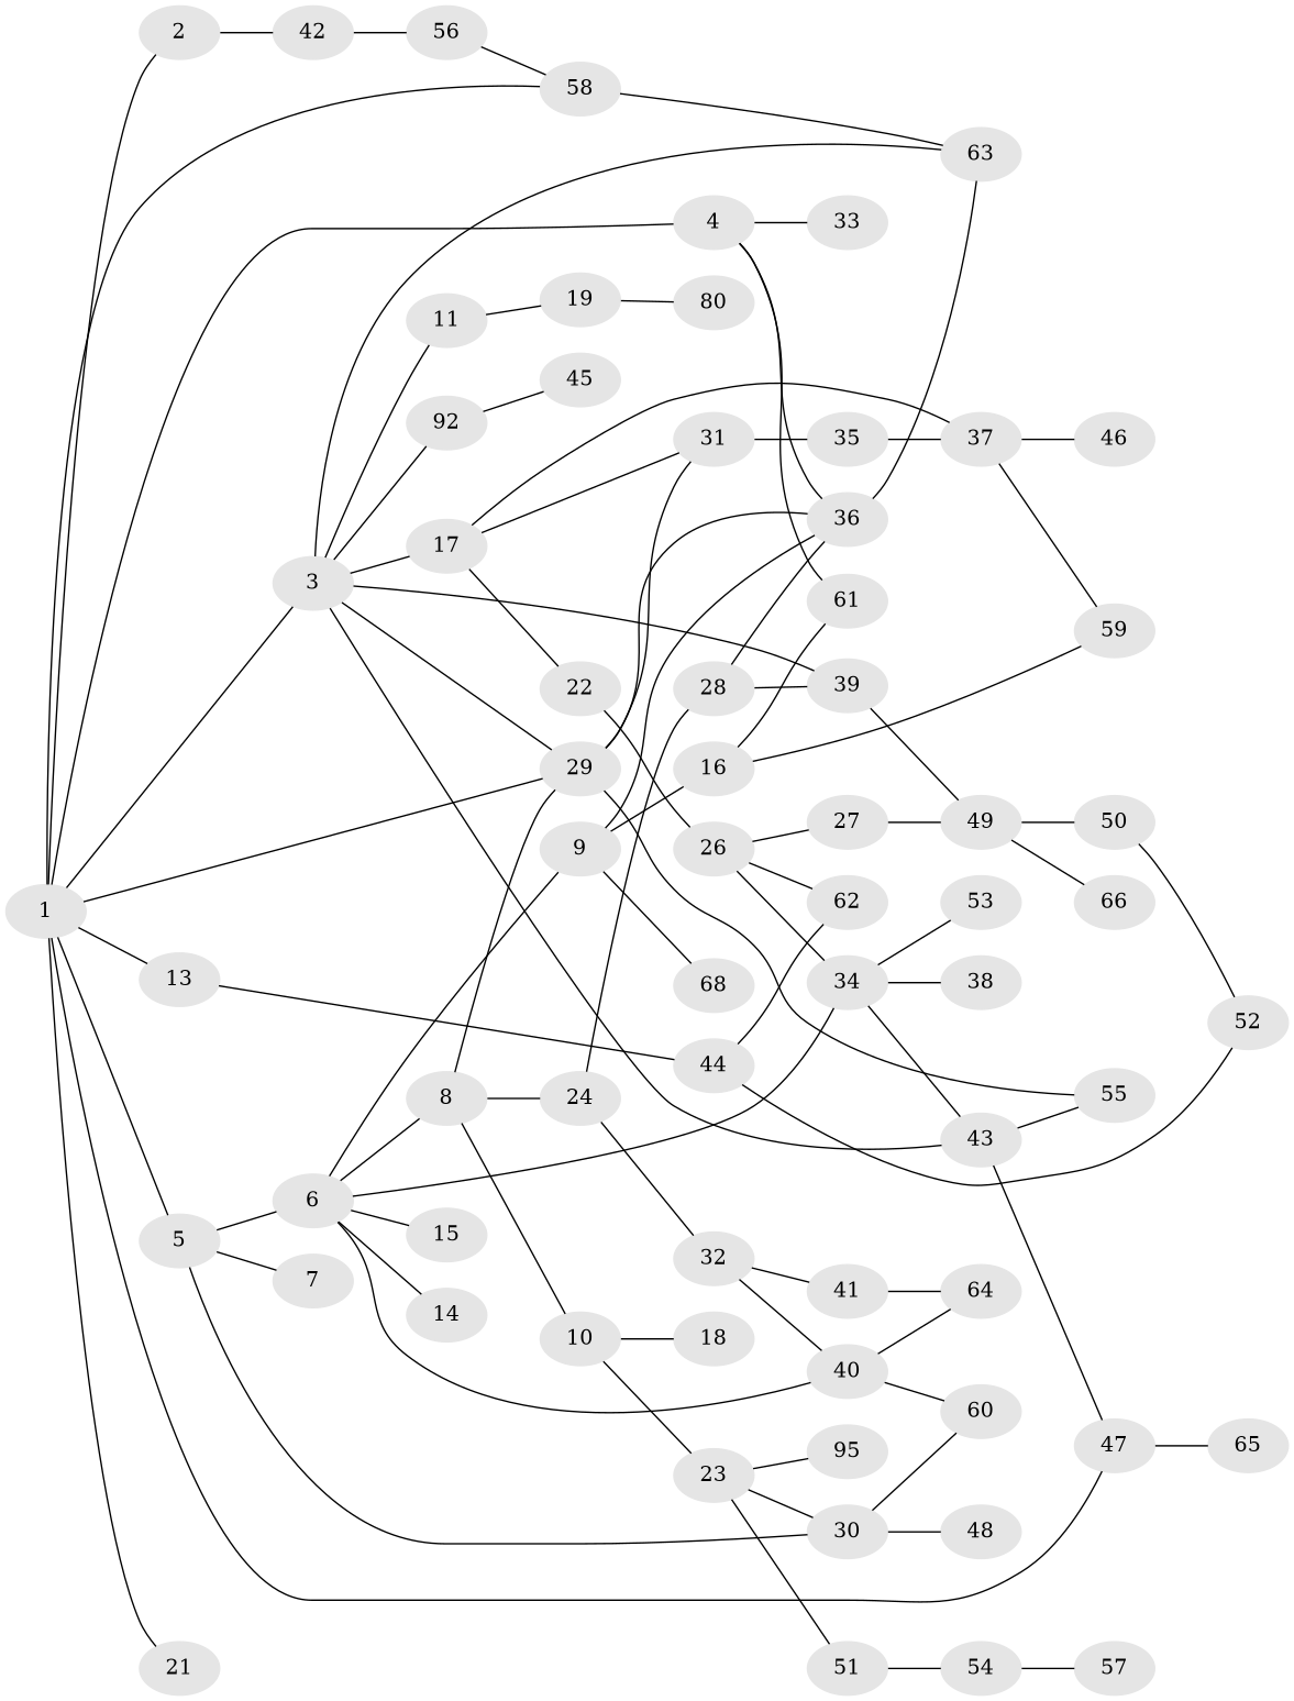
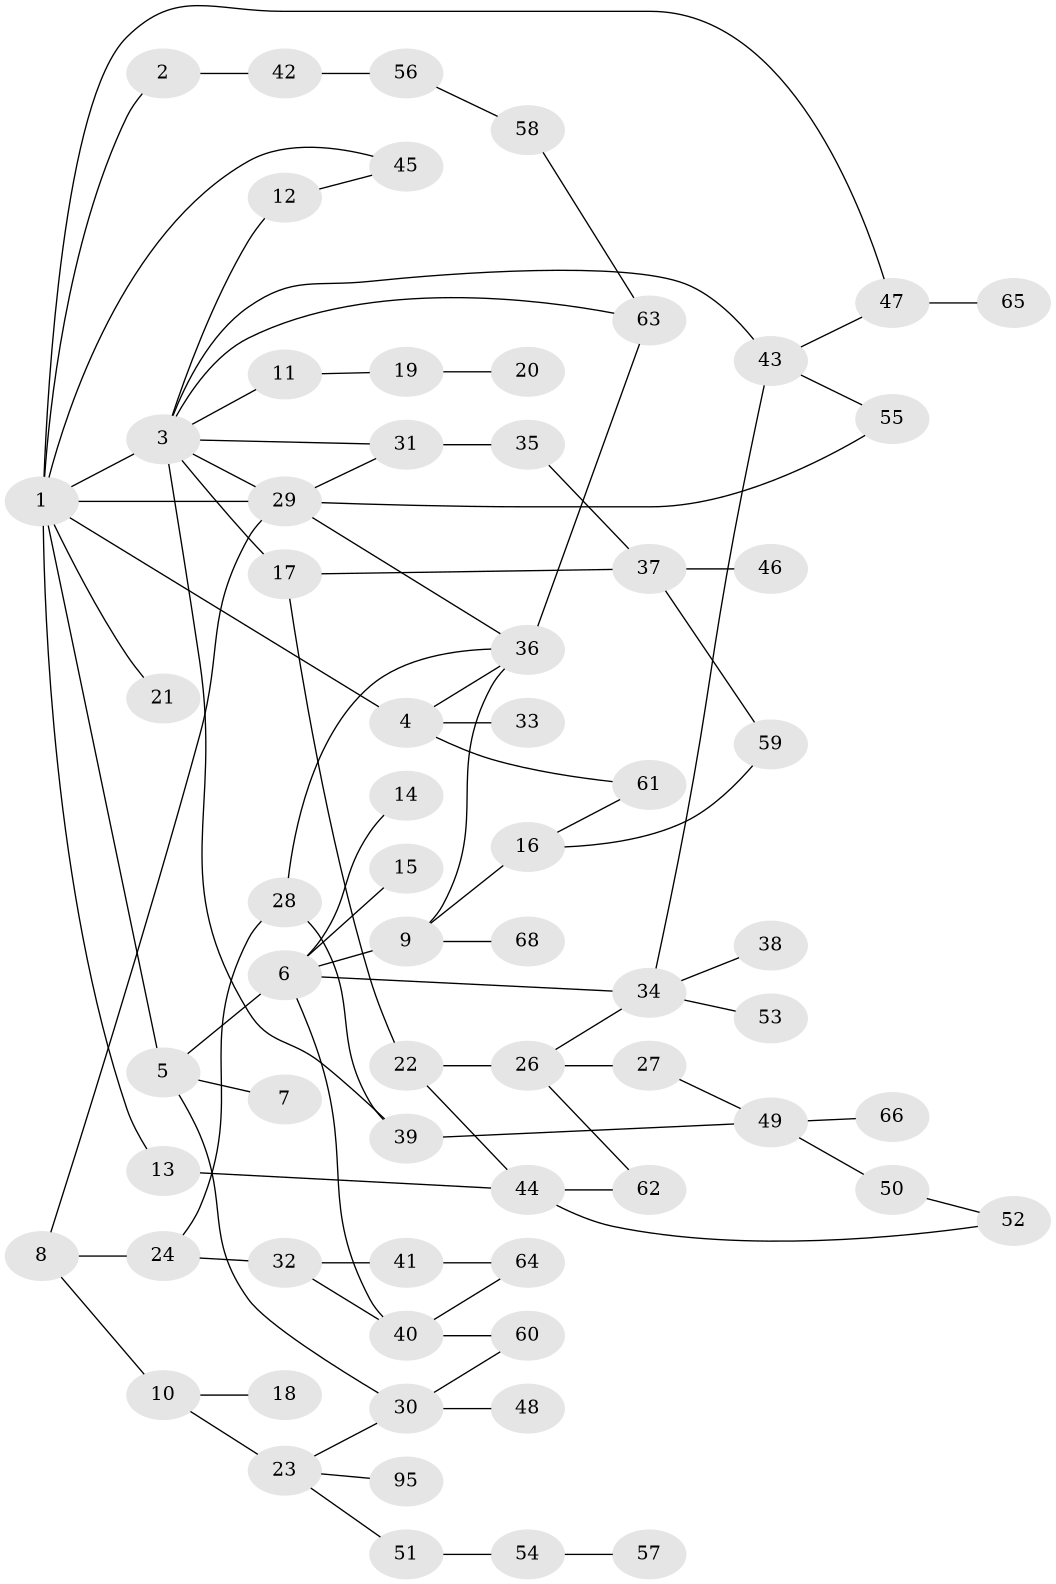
  graph {
    rankdir=LR
    node [color=gray90 style=filled]
    1
    2
    3
    4
    5
    13
    21
    29
    45
    47
    42
    11
-   12 [label=92]
+   12
    17
    31
    39
    43
    63
    33
    36
    61
    6
    7
    30
    44
    55
    65
    56
    19
    22
    37
    35
    49
    8
    9
    14
    15
    34
    40
    48
    60
    10
    24
    16
    68
    53
    38
    64
    18
    23
    28
    32
    59
    n54 [label=95]
    51
-   20 [label=80]
+   20
    62
    52
    26
    46
    27
    54
    41
    50
    66
    58
    57
    1 -- 2
    1 -- 3
    1 -- 4
    1 -- 5
    1 -- 13
    1 -- 21
    1 -- 29
-   1 -- 58
+   1 -- 45
    1 -- 47
    2 -- 42
    3 -- 29
    3 -- 11
    3 -- 12
    3 -- 17
-   17 -- 31
+   3 -- 31
    3 -- 39
    3 -- 43
    3 -- 63
    4 -- 33
    4 -- 36
    4 -- 61
    5 -- 6
    5 -- 7
    5 -- 30
    13 -- 44
    29 -- 31
    29 -- 36
    29 -- 55
    47 -- 65
    42 -- 56
    11 -- 19
    12 -- 45
    17 -- 22
    17 -- 37
    31 -- 35
    39 -- 49
    43 -- 47
    43 -- 55
    36 -- 63
-   6 -- 8
    6 -- 9
    6 -- 14
    6 -- 15
    6 -- 34
    6 -- 40
    30 -- 48
    30 -- 60
    44 -- 62
    44 -- 52
    56 -- 58
    19 -- 20
+   22 -- 44
    22 -- 26
    37 -- 59
    37 -- 46
    35 -- 37
    49 -- 50
    49 -- 66
    8 -- 29
    8 -- 10
    8 -- 24
    9 -- 36
    9 -- 16
    9 -- 68
    34 -- 43
    34 -- 53
    34 -- 38
    40 -- 60
    40 -- 64
    10 -- 18
    10 -- 23
    24 -- 28
    24 -- 32
    16 -- 61
    16 -- 59
    23 -- 30
    23 -- n54
    23 -- 51
    28 -- 39
    28 -- 36
    32 -- 40
    32 -- 41
    51 -- 54
    26 -- 34
    26 -- 62
    26 -- 27
    27 -- 49
    54 -- 57
    41 -- 64
    50 -- 52
    58 -- 63
  }
